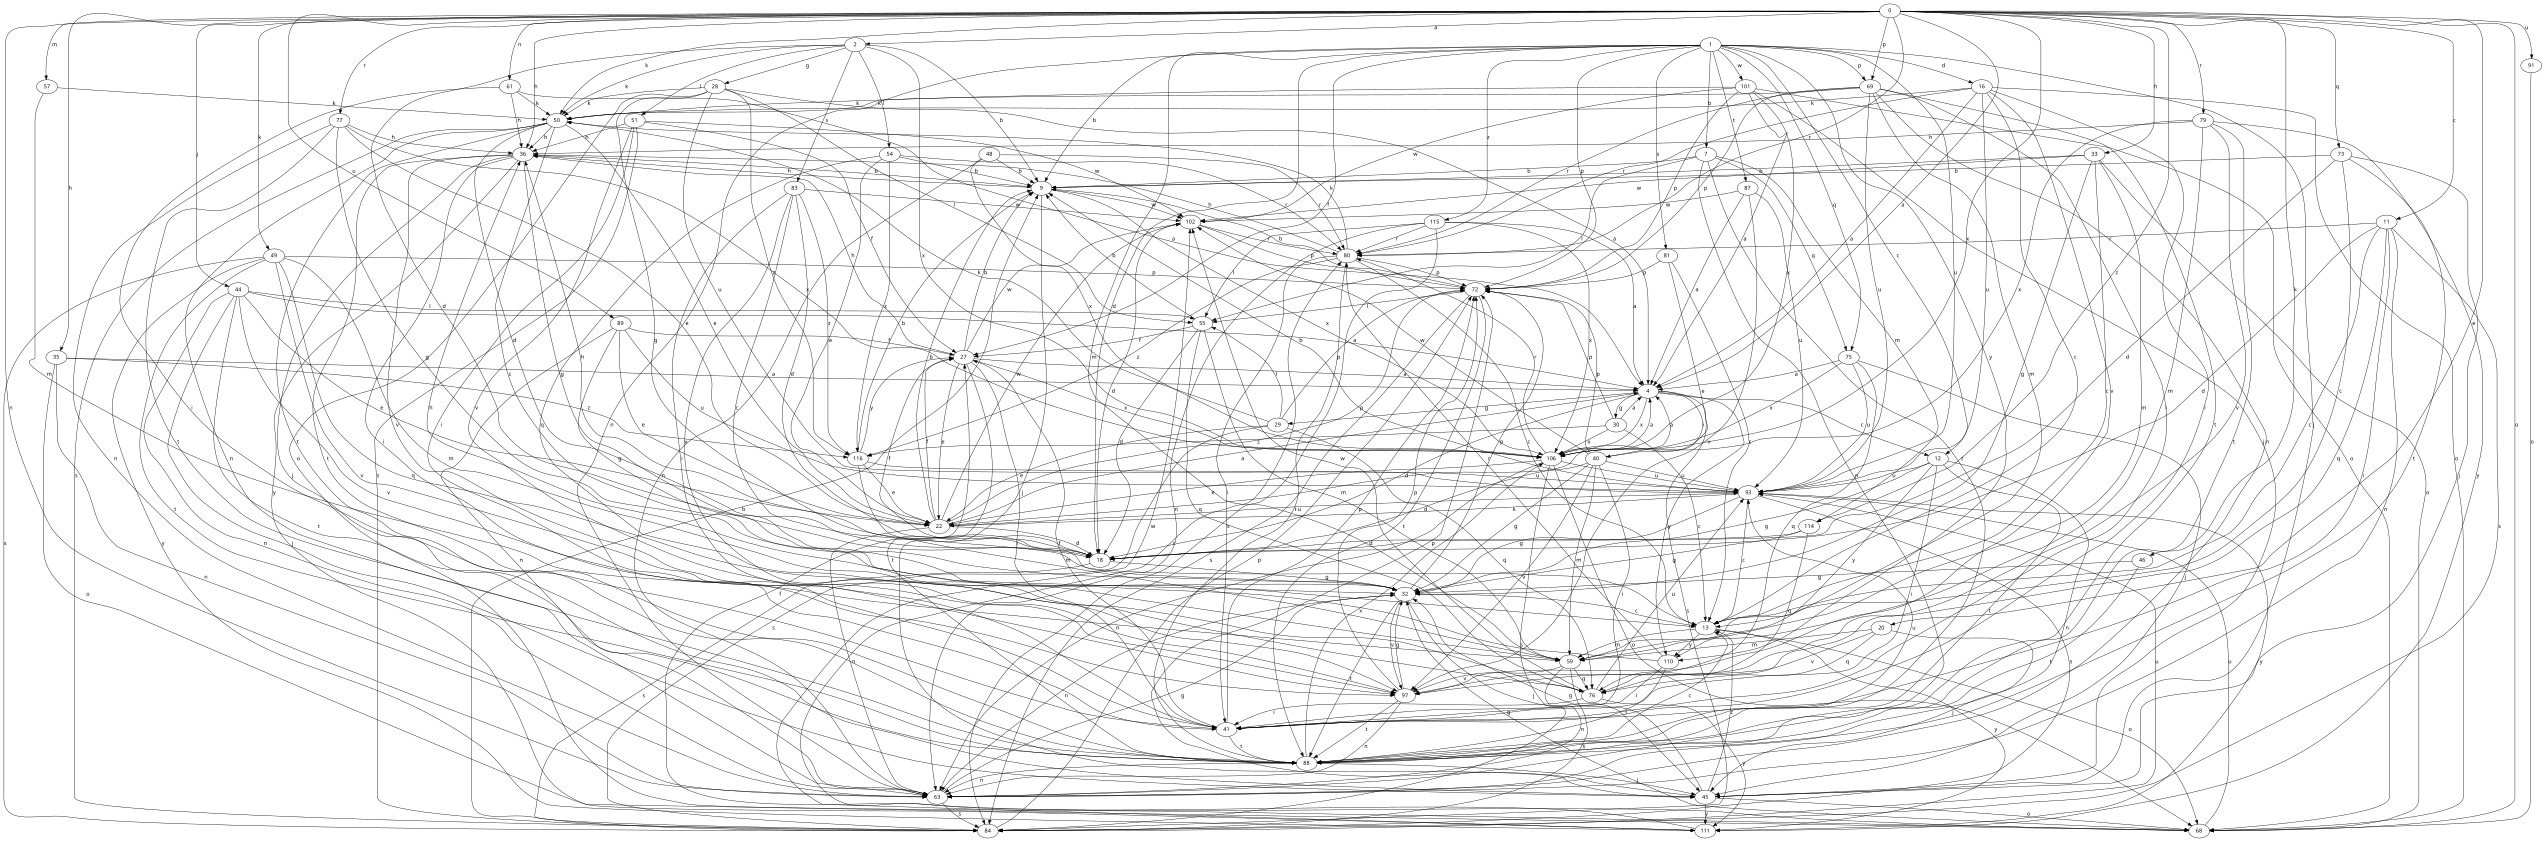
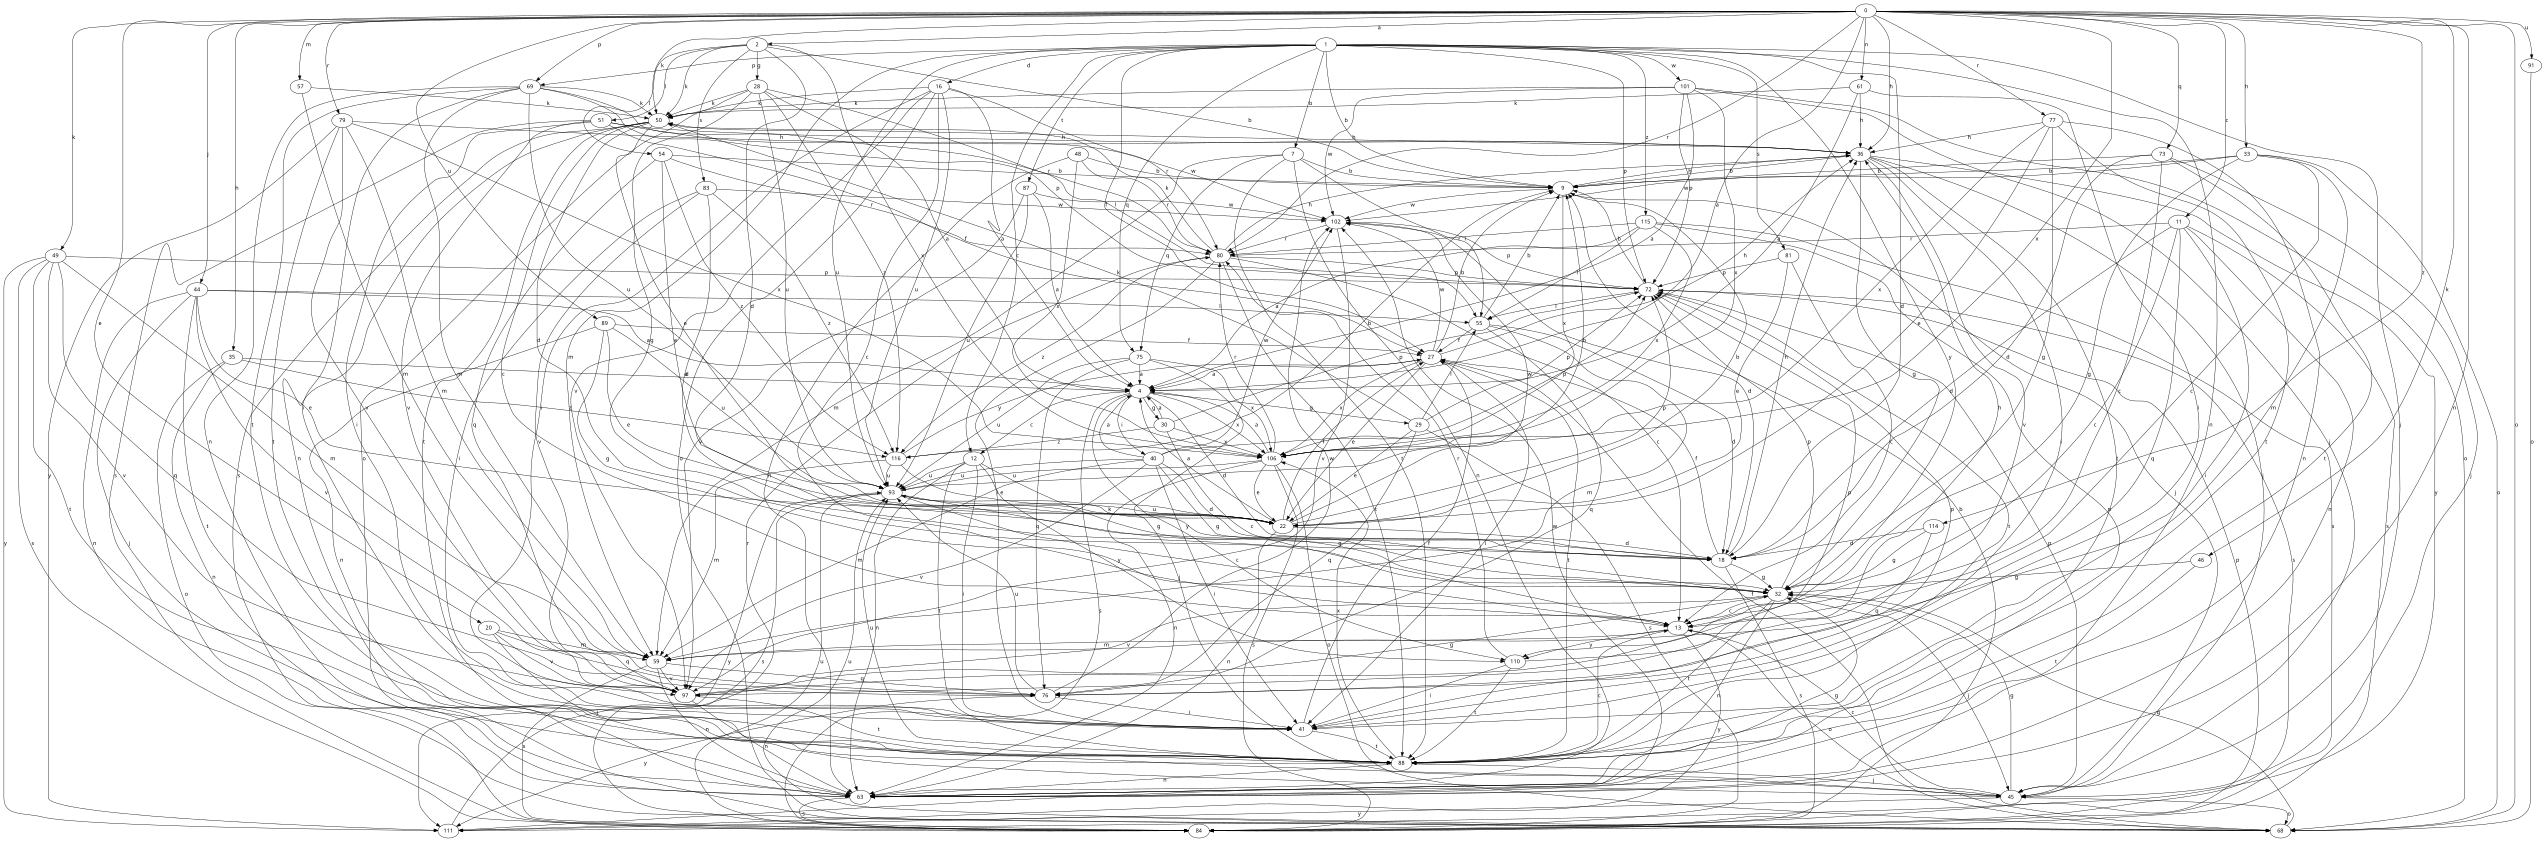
  strict digraph {
    fontname="Noto Sans"
    node [fontname="Noto Sans"]
    edge [fontname="Noto Sans"]
    0
    2
    4
    11
    20
    33
    35
    36
    44
    46
    49
    50
    57
    61
    63
    68
    69
    73
    77
    79
    80
    89
    91
    106
    114
    9
    18
    28
    51
    54
    83
    12
    110
    29
    30
    40
    84
    13
    41
    76
    45
    59
    97
    102
    32
    116
    88
    111
    55
    22
    48
    72
    27
    93
    1
    7
    16
    75
    81
    87
    101
    115
    0 -> 2 [label=a]
    0 -> 4 [label=a]
    0 -> 11 [label=c]
    0 -> 20 [label=e]
    0 -> 33 [label=h]
    0 -> 35 [label=h]
    0 -> 36 [label=h]
    0 -> 44 [label=j]
    0 -> 46 [label=k]
    0 -> 49 [label=k]
    0 -> 50 [label=k]
    0 -> 57 [label=m]
    0 -> 61 [label=n]
    0 -> 63 [label=n]
    0 -> 68 [label=o]
    0 -> 69 [label=p]
    0 -> 73 [label=q]
    0 -> 77 [label=r]
    0 -> 79 [label=r]
    0 -> 80 [label=r]
    0 -> 89 [label=u]
    0 -> 91 [label=u]
    0 -> 106 [label=x]
    0 -> 114 [label=z]
    2 -> 50 [label=k]
    2 -> 106 [label=x]
    2 -> 9 [label=b]
    2 -> 18 [label=d]
    2 -> 28 [label=g]
    2 -> 51 [label=l]
    2 -> 54 [label=l]
    2 -> 83 [label=s]
    4 -> 106 [label=x]
    4 -> 18 [label=d]
    4 -> 12 [label=c]
    4 -> 110 [label=y]
    4 -> 29 [label=g]
    4 -> 30 [label=g]
    4 -> 40 [label=i]
    4 -> 84 [label=s]
    11 -> 63 [label=n]
    11 -> 80 [label=r]
    11 -> 18 [label=d]
    11 -> 84 [label=s]
    11 -> 13 [label=c]
    11 -> 41 [label=i]
    11 -> 76 [label=q]
    20 -> 76 [label=q]
    20 -> 45 [label=j]
    20 -> 59 [label=m]
    20 -> 97 [label=v]
    33 -> 68 [label=o]
    33 -> 9 [label=b]
    33 -> 13 [label=c]
    33 -> 59 [label=m]
    33 -> 102 [label=w]
    33 -> 32 [label=g]
    35 -> 4 [label=a]
    35 -> 63 [label=n]
    35 -> 68 [label=o]
    35 -> 116 [label=z]
    36 -> 9 [label=b]
    36 -> 41 [label=i]
    36 -> 45 [label=j]
    36 -> 97 [label=v]
    36 -> 32 [label=g]
    36 -> 88 [label=t]
    36 -> 111 [label=y]
    44 -> 4 [label=a]
    44 -> 63 [label=n]
    44 -> 45 [label=j]
    44 -> 97 [label=v]
    44 -> 88 [label=t]
    44 -> 55 [label=l]
    44 -> 22 [label=e]
    46 -> 32 [label=g]
    46 -> 88 [label=t]
    49 -> 84 [label=s]
    49 -> 76 [label=q]
    49 -> 59 [label=m]
    49 -> 97 [label=v]
    49 -> 88 [label=t]
    49 -> 111 [label=y]
    49 -> 72 [label=p]
    50 -> 36 [label=h]
    50 -> 63 [label=n]
    50 -> 18 [label=d]
    50 -> 84 [label=s]
    50 -> 13 [label=c]
    50 -> 88 [label=t]
    50 -> 22 [label=e]
    57 -> 50 [label=k]
    57 -> 59 [label=m]
    61 -> 4 [label=a]
    61 -> 36 [label=h]
    61 -> 50 [label=k]
    61 -> 41 [label=i]
    63 -> 84 [label=s]
    63 -> 32 [label=g]
    68 -> 32 [label=g]
    68 -> 27 [label=f]
    68 -> 93 [label=u]
    69 -> 50 [label=k]
    69 -> 63 [label=n]
    69 -> 80 [label=r]
    69 -> 41 [label=i]
    69 -> 59 [label=m]
    69 -> 88 [label=t]
    69 -> 72 [label=p]
    69 -> 93 [label=u]
    73 -> 9 [label=b]
    73 -> 18 [label=d]
    73 -> 13 [label=c]
    73 -> 45 [label=j]
    73 -> 88 [label=t]
    77 -> 36 [label=h]
    77 -> 63 [label=n]
    77 -> 106 [label=x]
    77 -> 32 [label=g]
    77 -> 88 [label=t]
    77 -> 22 [label=e]
    79 -> 36 [label=h]
    79 -> 106 [label=x]
    79 -> 59 [label=m]
    79 -> 97 [label=v]
    79 -> 88 [label=t]
    79 -> 111 [label=y]
    80 -> 36 [label=h]
    80 -> 50 [label=k]
    80 -> 13 [label=c]
    80 -> 41 [label=i]
    80 -> 116 [label=z]
    80 -> 88 [label=t]
    80 -> 72 [label=p]
    89 -> 63 [label=n]
    89 -> 32 [label=g]
    89 -> 22 [label=e]
    89 -> 27 [label=f]
    89 -> 93 [label=u]
    91 -> 68 [label=o]
    106 -> 4 [label=a]
    106 -> 63 [label=n]
    106 -> 68 [label=o]
    106 -> 80 [label=r]
    106 -> 84 [label=s]
    106 -> 22 [label=e]
    106 -> 93 [label=u]
    114 -> 18 [label=d]
    114 -> 76 [label=q]
    114 -> 32 [label=g]
    9 -> 36 [label=h]
    9 -> 106 [label=x]
    9 -> 45 [label=j]
    9 -> 102 [label=w]
    18 -> 36 [label=h]
    18 -> 84 [label=s]
    18 -> 32 [label=g]
    18 -> 27 [label=f]
    28 -> 4 [label=a]
    28 -> 50 [label=k]
    28 -> 68 [label=o]
    28 -> 32 [label=g]
    28 -> 116 [label=z]
    28 -> 55 [label=l]
    28 -> 93 [label=u]
    51 -> 36 [label=h]
    51 -> 84 [label=s]
    51 -> 41 [label=i]
    51 -> 97 [label=v]
    51 -> 102 [label=w]
    51 -> 27 [label=f]
    54 -> 80 [label=r]
    54 -> 9 [label=b]
    54 -> 76 [label=q]
    54 -> 116 [label=z]
    54 -> 22 [label=e]
    83 -> 18 [label=d]
-   83 -> 13 [label=c]
    83 -> 41 [label=i]
    83 -> 97 [label=v]
    83 -> 102 [label=w]
    83 -> 116 [label=z]
    12 -> 63 [label=n]
    12 -> 110 [label=y]
    12 -> 41 [label=i]
    12 -> 32 [label=g]
    12 -> 88 [label=t]
    12 -> 93 [label=u]
    110 -> 36 [label=h]
    110 -> 80 [label=r]
    110 -> 41 [label=i]
    110 -> 88 [label=t]
    29 -> 50 [label=k]
    29 -> 84 [label=s]
    29 -> 76 [label=q]
    29 -> 55 [label=l]
    29 -> 22 [label=e]
    29 -> 72 [label=p]
    30 -> 4 [label=a]
    30 -> 106 [label=x]
    30 -> 13 [label=c]
    30 -> 116 [label=z]
    30 -> 72 [label=p]
    40 -> 4 [label=a]
    40 -> 18 [label=d]
    40 -> 41 [label=i]
    40 -> 59 [label=m]
    40 -> 97 [label=v]
    40 -> 102 [label=w]
    40 -> 32 [label=g]
    40 -> 72 [label=p]
    40 -> 93 [label=u]
    84 -> 9 [label=b]
    84 -> 72 [label=p]
    84 -> 93 [label=u]
    13 -> 68 [label=o]
    13 -> 110 [label=y]
    13 -> 59 [label=m]
    13 -> 111 [label=y]
    41 -> 88 [label=t]
    41 -> 72 [label=p]
    41 -> 27 [label=f]
    76 -> 41 [label=i]
    76 -> 102 [label=w]
    76 -> 111 [label=y]
    76 -> 93 [label=u]
    45 -> 68 [label=o]
    45 -> 13 [label=c]
    45 -> 32 [label=g]
    45 -> 111 [label=y]
    45 -> 72 [label=p]
    59 -> 63 [label=n]
    59 -> 84 [label=s]
    59 -> 76 [label=q]
    59 -> 97 [label=v]
    97 -> 63 [label=n]
    97 -> 32 [label=g]
    97 -> 88 [label=t]
    97 -> 72 [label=p]
    102 -> 80 [label=r]
    102 -> 18 [label=d]
+   102 -> 97 [label=v]
    102 -> 72 [label=p]
    32 -> 63 [label=n]
    32 -> 13 [label=c]
    32 -> 45 [label=j]
    32 -> 97 [label=v]
    32 -> 88 [label=t]
    32 -> 72 [label=p]
    116 -> 9 [label=b]
    116 -> 59 [label=m]
    116 -> 22 [label=e]
    116 -> 27 [label=y]
    116 -> 93 [label=u]
    88 -> 63 [label=n]
    88 -> 106 [label=x]
    88 -> 13 [label=c]
    88 -> 45 [label=j]
    88 -> 93 [label=u]
    111 -> 80 [label=r]
    111 -> 102 [label=w]
    55 -> 9 [label=b]
    55 -> 18 [label=d]
    55 -> 76 [label=q]
    55 -> 59 [label=m]
    55 -> 27 [label=f]
    22 -> 4 [label=a]
    22 -> 63 [label=n]
    22 -> 9 [label=b]
    22 -> 18 [label=d]
    22 -> 102 [label=w]
    22 -> 72 [label=p]
    22 -> 27 [label=f]
    22 -> 93 [label=u]
    48 -> 63 [label=n]
    48 -> 80 [label=r]
    48 -> 106 [label=x]
    48 -> 9 [label=b]
    72 -> 9 [label=b]
    72 -> 84 [label=s]
    72 -> 88 [label=t]
    72 -> 55 [label=l]
    27 -> 4 [label=a]
    27 -> 36 [label=h]
    27 -> 106 [label=x]
    27 -> 9 [label=b]
    27 -> 41 [label=i]
    27 -> 102 [label=w]
    27 -> 88 [label=t]
    27 -> 22 [label=e]
    93 -> 9 [label=b]
    93 -> 84 [label=s]
    93 -> 13 [label=c]
    93 -> 32 [label=g]
    93 -> 111 [label=y]
    93 -> 22 [label=k]
    1 -> 63 [label=n]
    1 -> 69 [label=p]
    1 -> 9 [label=b]
    1 -> 18 [label=d]
    1 -> 12 [label=c]
    1 -> 110 [label=y]
    1 -> 45 [label=j]
    1 -> 59 [label=m]
    1 -> 72 [label=p]
    1 -> 27 [label=f]
    1 -> 93 [label=u]
    1 -> 7 [label=b]
    1 -> 16 [label=d]
    1 -> 75 [label=q]
    1 -> 81 [label=s]
    1 -> 87 [label=t]
    1 -> 101 [label=w]
    1 -> 115 [label=z]
    7 -> 63 [label=n]
    7 -> 9 [label=b]
-   7 -> 114 [label=m]
+   7 -> 59 [label=m]
    7 -> 88 [label=t]
    7 -> 55 [label=l]
    7 -> 75 [label=q]
    16 -> 4 [label=a]
    16 -> 50 [label=k]
    16 -> 68 [label=o]
    16 -> 80 [label=r]
    16 -> 13 [label=c]
    16 -> 41 [label=i]
    16 -> 97 [label=v]
    16 -> 93 [label=u]
    75 -> 4 [label=a]
    75 -> 106 [label=x]
    75 -> 76 [label=q]
    75 -> 45 [label=j]
    75 -> 93 [label=u]
    81 -> 13 [label=c]
    81 -> 22 [label=e]
    81 -> 72 [label=p]
    87 -> 4 [label=a]
    87 -> 97 [label=v]
    87 -> 102 [label=w]
    87 -> 93 [label=u]
    101 -> 4 [label=a]
    101 -> 50 [label=k]
    101 -> 68 [label=o]
    101 -> 106 [label=x]
    101 -> 45 [label=j]
    101 -> 102 [label=w]
    101 -> 72 [label=p]
    115 -> 4 [label=a]
    115 -> 63 [label=n]
    115 -> 80 [label=r]
    115 -> 106 [label=x]
    115 -> 84 [label=s]
    115 -> 55 [label=l]
  }
